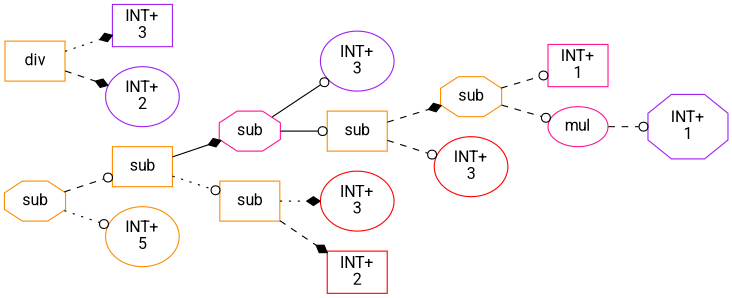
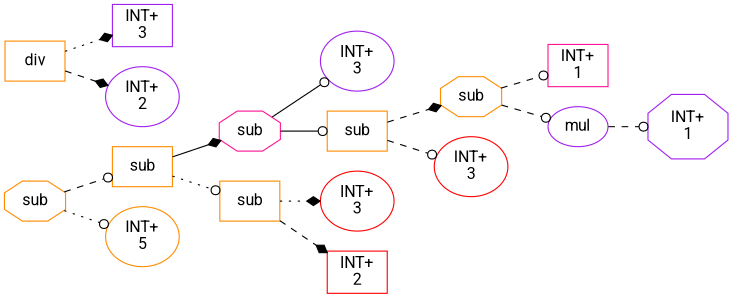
  digraph {
    fontname=Roboto
    rankdir=LR
    node [color=darkorange fontname=Roboto shape=box]
    edge [arrowhead=odot fontname=Roboto style=dashed]
    n1 [label=sub shape=octagon]
    n2 [label=sub]
    n3 [label="INT+\n5" shape=ellipse]
    n4 [color=deeppink label=sub shape=octagon]
    n5 [label=sub]
    n6 [color=purple label="INT+\n3" shape=ellipse]
    n7 [label=sub]
    n8 [color=red label="INT+\n3" shape=ellipse]
    n9 [color=red label="INT+\n2"]
    n10 [label=sub shape=octagon]
    n11 [color=red label="INT+\n3" shape=ellipse]
    n12 [color=deeppink label="INT+\n1"]
-   n13 [color=deeppink label=mul shape=ellipse]
+   n13 [color=purple label=mul shape=ellipse]
    n14 [color=purple label="INT+\n1" shape=octagon]
    n15 [label=div]
    n16 [color=purple label="INT+\n3"]
    n17 [color=purple label="INT+\n2" shape=ellipse]
    n1 -> n2
    n1 -> n3 [style=dotted]
    n2 -> n4 [arrowhead=diamond style=solid]
    n2 -> n5 [style=dotted]
    n4 -> n6 [style=solid]
    n4 -> n7 [style=solid]
    n5 -> n8 [arrowhead=diamond style=dotted]
    n5 -> n9 [arrowhead=diamond]
    n7 -> n10 [arrowhead=diamond]
    n7 -> n11
    n10 -> n12
    n10 -> n13
    n13 -> n14
    n15 -> n16 [arrowhead=diamond style=dotted]
    n15 -> n17 [arrowhead=diamond]
  }
